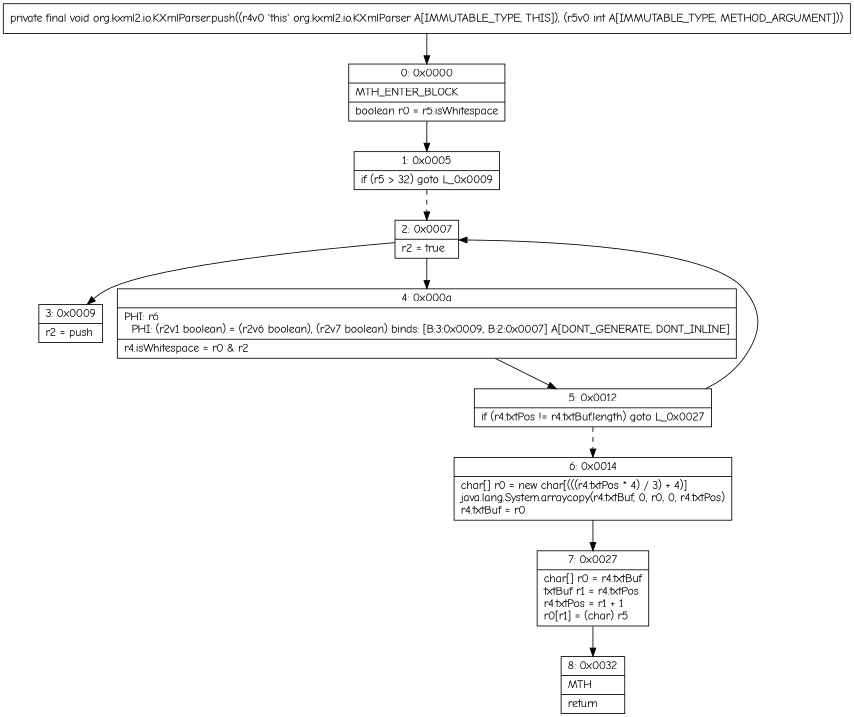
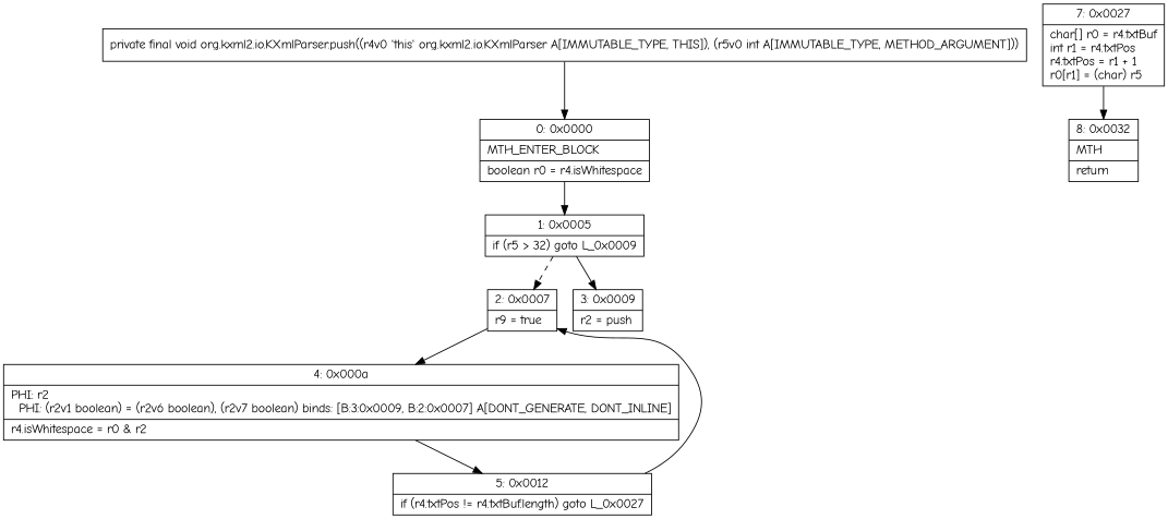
  digraph {
    fontname="Comic Neue"
    node [fontname="Comic Neue" shape=record]
    edge [fontname="Comic Neue"]
-   n1 [label="{0\:\ 0x0000|MTH_ENTER_BLOCK\l|boolean r0 = r5.isWhitespace\l}"]
+   n1 [label="{0\:\ 0x0000|MTH_ENTER_BLOCK\l|boolean r0 = r4.isWhitespace\l}"]
    n2 [label="{1\:\ 0x0005|if (r5 \> 32) goto L_0x0009\l}"]
-   n3 [label="{2\:\ 0x0007|r2 = true\l}"]
+   n3 [label="{2\:\ 0x0007|r9 = true\l}"]
    n4 [label="{3\:\ 0x0009|r2 = push\l}"]
-   n5 [label="{4\:\ 0x000a|PHI: r6 \l  PHI: (r2v1 boolean) = (r2v6 boolean), (r2v7 boolean) binds: [B:3:0x0009, B:2:0x0007] A[DONT_GENERATE, DONT_INLINE]\l|r4.isWhitespace = r0 & r2\l}"]
+   n5 [label="{4\:\ 0x000a|PHI: r2 \l  PHI: (r2v1 boolean) = (r2v6 boolean), (r2v7 boolean) binds: [B:3:0x0009, B:2:0x0007] A[DONT_GENERATE, DONT_INLINE]\l|r4.isWhitespace = r0 & r2\l}"]
    n6 [label="{5\:\ 0x0012|if (r4.txtPos != r4.txtBuf.length) goto L_0x0027\l}"]
-   n7 [label="{6\:\ 0x0014|char[] r0 = new char[(((r4.txtPos * 4) \/ 3) + 4)]\ljava.lang.System.arraycopy(r4.txtBuf, 0, r0, 0, r4.txtPos)\lr4.txtBuf = r0\l}"]
-   n8 [label="{7\:\ 0x0027|char[] r0 = r4.txtBuf\ltxtBuf r1 = r4.txtPos\lr4.txtPos = r1 + 1\lr0[r1] = (char) r5\l}"]
+   n8 [label="{7\:\ 0x0027|char[] r0 = r4.txtBuf\lint r1 = r4.txtPos\lr4.txtPos = r1 + 1\lr0[r1] = (char) r5\l}"]
    n9 [label="{8\:\ 0x0032|MTH\l|return\l}"]
    n10 [label="{private final void org.kxml2.io.KXmlParser.push((r4v0 'this' org.kxml2.io.KXmlParser A[IMMUTABLE_TYPE, THIS]), (r5v0 int A[IMMUTABLE_TYPE, METHOD_ARGUMENT])) }"]
    n1 -> n2
    n2 -> n3 [style=dashed]
-   n3 -> n4
+   n2 -> n4
    n3 -> n5
    n5 -> n6
    n6 -> n3
-   n6 -> n7 [style=dashed]
-   n7 -> n8
    n8 -> n9
    n10 -> n1
  }
